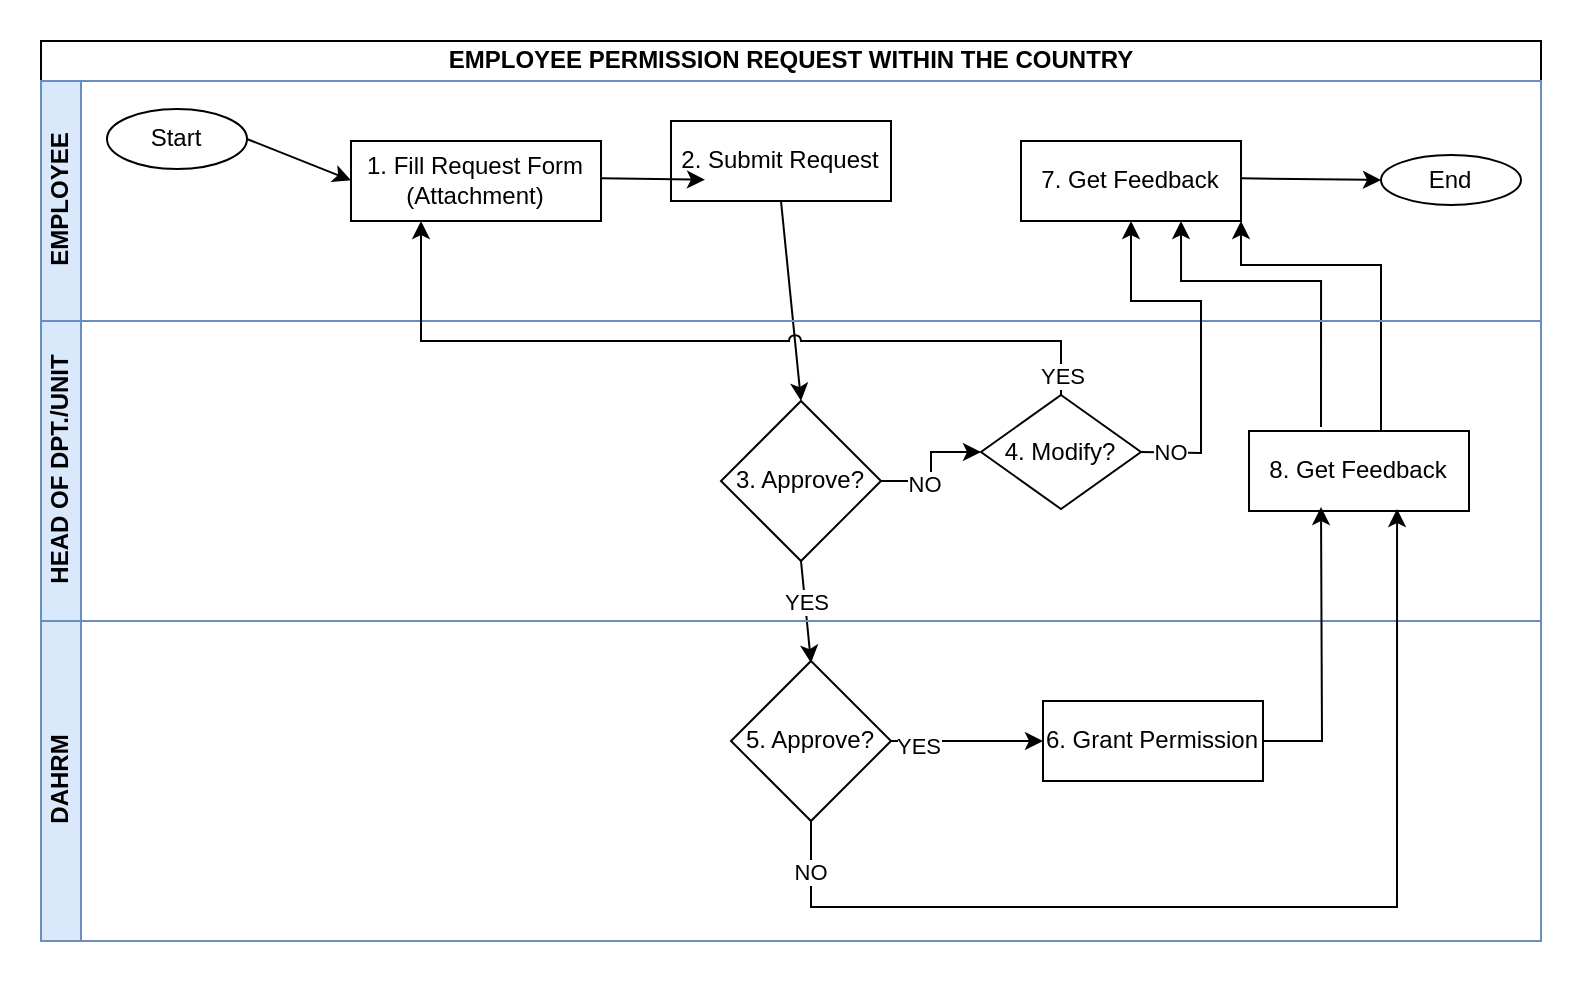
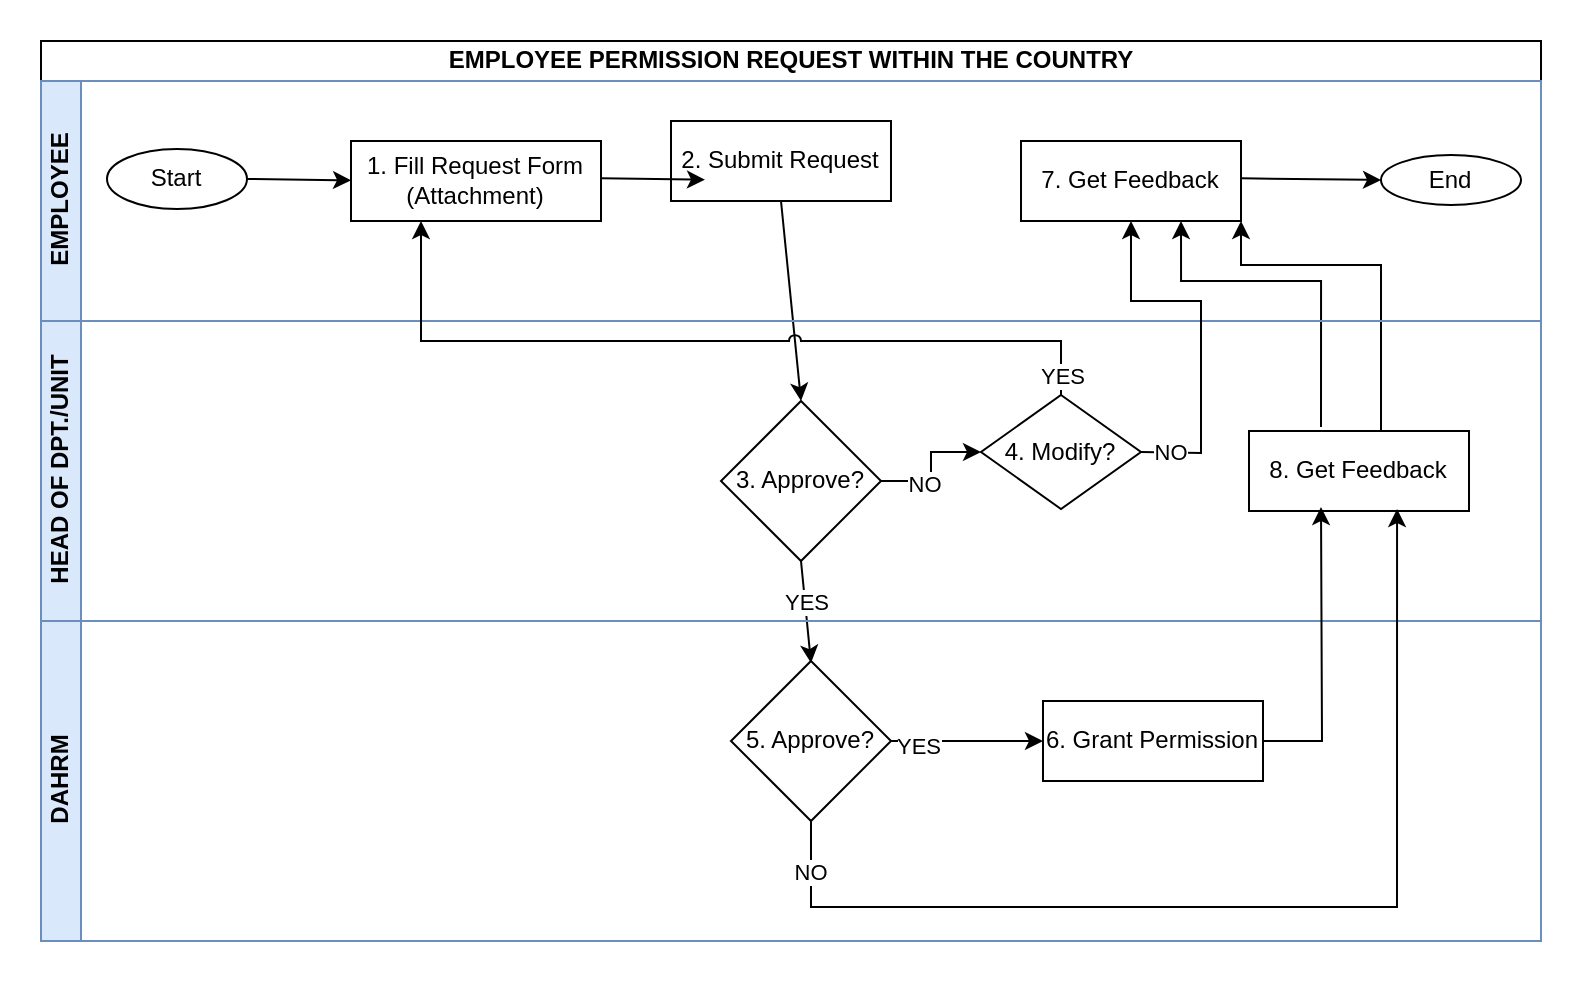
  <mxCell id="0" />
  <mxCell id="1" parent="0" />
  <mxCell id="2" value="EMPLOYEE PERMISSION REQUEST WITHIN THE COUNTRY" style="swimlane;childLayout=stackLayout;resizeParent=1;resizeParentMax=0;horizontal=1;startSize=20;horizontalStack=0;html=1;swimlaneFillColor=#FFFFFF;" parent="1" vertex="1"><mxGeometry x="20" y="20" width="750" height="450" as="geometry" /></mxCell>
  <mxCell id="3" value="EMPLOYEE" style="swimlane;startSize=20;horizontal=0;html=1;fillColor=#dae8fc;strokeColor=#6c8ebf;swimlaneFillColor=#FFFFFF;" parent="2" vertex="1"><mxGeometry y="20" width="750" height="120" as="geometry" /></mxCell>
- <mxCell id="4" value="Start" style="ellipse;whiteSpace=wrap;html=1;" parent="3" vertex="1"><mxGeometry x="33" y="14" width="70" height="30" as="geometry" /></mxCell>
+ <mxCell id="4" value="Start" style="ellipse;whiteSpace=wrap;html=1;" parent="3" vertex="1"><mxGeometry x="33" y="34" width="70" height="30" as="geometry" /></mxCell>
  <mxCell id="5" value="1. Fill Request Form (Attachment)" style="whiteSpace=wrap;html=1;" parent="3" vertex="1"><mxGeometry x="155" y="30" width="125" height="40" as="geometry" /></mxCell>
  <mxCell id="6" value="End" style="ellipse;whiteSpace=wrap;html=1;" parent="3" vertex="1"><mxGeometry x="670" y="37" width="70" height="25" as="geometry" /></mxCell>
  <mxCell id="7" value="" style="endArrow=classic;html=1;rounded=0;exitX=1;exitY=0.5;exitDx=0;exitDy=0;entryX=0;entryY=0.5;entryDx=0;entryDy=0;" parent="3" source="4" edge="1"><mxGeometry width="50" height="50" relative="1" as="geometry"><mxPoint x="105.0" y="49.66" as="sourcePoint" /><mxPoint x="155" y="49.66" as="targetPoint" /></mxGeometry></mxCell>
  <mxCell id="8" value="2. Submit Request" style="whiteSpace=wrap;html=1;" parent="3" vertex="1"><mxGeometry x="315" y="20" width="110" height="40" as="geometry" /></mxCell>
  <mxCell id="9" value="7. Get Feedback" style="whiteSpace=wrap;html=1;" parent="3" vertex="1"><mxGeometry x="490" y="30" width="110" height="40" as="geometry" /></mxCell>
  <mxCell id="10" value="" style="endArrow=classic;html=1;rounded=0;exitX=1;exitY=0.5;exitDx=0;exitDy=0;entryX=0;entryY=0.5;entryDx=0;entryDy=0;" parent="3" target="6" edge="1"><mxGeometry width="50" height="50" relative="1" as="geometry"><mxPoint x="600" y="48.66" as="sourcePoint" /><mxPoint x="652" y="49.32" as="targetPoint" /></mxGeometry></mxCell>
  <mxCell id="11" value="" style="endArrow=classic;html=1;rounded=0;exitX=1;exitY=0.5;exitDx=0;exitDy=0;entryX=0;entryY=0.5;entryDx=0;entryDy=0;" parent="3" edge="1"><mxGeometry width="50" height="50" relative="1" as="geometry"><mxPoint x="280" y="48.66" as="sourcePoint" /><mxPoint x="332" y="49.32" as="targetPoint" /></mxGeometry></mxCell>
  <mxCell id="12" value="" style="endArrow=classic;html=1;rounded=0;entryX=1;entryY=1;entryDx=0;entryDy=0;exitX=0.273;exitY=0.2;exitDx=0;exitDy=0;exitPerimeter=0;" edge="1" parent="3" target="9"><mxGeometry width="50" height="50" relative="1" as="geometry"><mxPoint x="670" y="176" as="sourcePoint" /><mxPoint x="599.97" y="62.0" as="targetPoint" /><Array as="points"><mxPoint x="670" y="92" /><mxPoint x="600" y="92" /></Array></mxGeometry></mxCell>
  <mxCell id="13" value="" style="endArrow=classic;html=1;rounded=0;entryX=0.727;entryY=1.075;entryDx=0;entryDy=0;entryPerimeter=0;" edge="1" parent="3"><mxGeometry width="50" height="50" relative="1" as="geometry"><mxPoint x="640" y="173" as="sourcePoint" /><mxPoint x="570.0" y="70.0" as="targetPoint" /><Array as="points"><mxPoint x="640.03" y="100" /><mxPoint x="570.03" y="100" /></Array></mxGeometry></mxCell>
  <mxCell id="14" value="" style="endArrow=classic;html=1;rounded=0;entryX=0.5;entryY=0;entryDx=0;entryDy=0;exitX=0.5;exitY=1;exitDx=0;exitDy=0;" parent="2" source="8" target="16" edge="1"><mxGeometry width="50" height="50" relative="1" as="geometry"><mxPoint x="385" y="72" as="sourcePoint" /><mxPoint x="385" y="132" as="targetPoint" /></mxGeometry></mxCell>
  <mxCell id="15" value="HEAD OF DPT./UNIT" style="swimlane;startSize=20;horizontal=0;html=1;fillColor=#dae8fc;strokeColor=#6c8ebf;" parent="2" vertex="1"><mxGeometry y="140" width="750" height="150" as="geometry" /></mxCell>
  <mxCell id="16" value="&lt;div&gt;3. Approve?&lt;br&gt;&lt;/div&gt;" style="rhombus;whiteSpace=wrap;html=1;" parent="15" vertex="1"><mxGeometry x="340" y="40" width="80" height="80" as="geometry" /></mxCell>
  <mxCell id="17" value="" style="endArrow=classic;html=1;rounded=0;entryX=0.5;entryY=0;entryDx=0;entryDy=0;exitX=0.5;exitY=1;exitDx=0;exitDy=0;" parent="15" source="16" edge="1"><mxGeometry width="50" height="50" relative="1" as="geometry"><mxPoint x="385" y="119" as="sourcePoint" /><mxPoint x="385" y="171" as="targetPoint" /></mxGeometry></mxCell>
  <mxCell id="18" value="YES" style="edgeLabel;html=1;align=center;verticalAlign=middle;resizable=0;points=[];" parent="17" vertex="1" connectable="0"><mxGeometry x="-0.183" relative="1" as="geometry"><mxPoint as="offset" /></mxGeometry></mxCell>
  <mxCell id="19" value="&lt;div&gt;4. Modify?&lt;br&gt;&lt;/div&gt;" style="rhombus;whiteSpace=wrap;html=1;" parent="15" vertex="1"><mxGeometry x="470" y="37" width="80" height="57" as="geometry" /></mxCell>
  <mxCell id="20" value="" style="edgeStyle=orthogonalEdgeStyle;rounded=0;orthogonalLoop=1;jettySize=auto;html=1;" parent="15" source="16" target="19" edge="1"><mxGeometry relative="1" as="geometry"><mxPoint x="600" y="262" as="targetPoint" /><mxPoint x="465" y="262" as="sourcePoint" /></mxGeometry></mxCell>
  <mxCell id="21" value="NO" style="edgeLabel;html=1;align=center;verticalAlign=middle;resizable=0;points=[];" parent="20" vertex="1" connectable="0"><mxGeometry x="-0.335" y="-1" relative="1" as="geometry"><mxPoint as="offset" /></mxGeometry></mxCell>
  <mxCell id="22" value="" style="endArrow=classic;html=1;rounded=0;exitX=0.5;exitY=0;exitDx=0;exitDy=0;jumpStyle=arc;" parent="15" source="19" edge="1"><mxGeometry width="50" height="50" relative="1" as="geometry"><mxPoint x="510" y="20" as="sourcePoint" /><mxPoint x="190" y="-50" as="targetPoint" /><Array as="points"><mxPoint x="510" y="10" /><mxPoint x="190" y="10" /></Array></mxGeometry></mxCell>
  <mxCell id="23" value="YES" style="edgeLabel;html=1;align=center;verticalAlign=middle;resizable=0;points=[];" parent="22" vertex="1" connectable="0"><mxGeometry x="-0.949" relative="1" as="geometry"><mxPoint as="offset" /></mxGeometry></mxCell>
  <mxCell id="24" value="8. Get Feedback" style="whiteSpace=wrap;html=1;" vertex="1" parent="15"><mxGeometry x="604" y="55" width="110" height="40" as="geometry" /></mxCell>
  <mxCell id="25" value="" style="endArrow=classic;html=1;rounded=0;exitX=1;exitY=0.5;exitDx=0;exitDy=0;entryX=0.5;entryY=1;entryDx=0;entryDy=0;" parent="2" source="19" target="9" edge="1"><mxGeometry width="50" height="50" relative="1" as="geometry"><mxPoint x="550" y="200" as="sourcePoint" /><mxPoint x="600" y="150" as="targetPoint" /><Array as="points"><mxPoint x="580" y="206" /><mxPoint x="580" y="130" /><mxPoint x="545" y="130" /></Array></mxGeometry></mxCell>
  <mxCell id="26" value="NO" style="edgeLabel;html=1;align=center;verticalAlign=middle;resizable=0;points=[];" vertex="1" connectable="0" parent="25"><mxGeometry x="-0.834" relative="1" as="geometry"><mxPoint as="offset" /></mxGeometry></mxCell>
  <mxCell id="27" value="DAHRM" style="swimlane;startSize=20;horizontal=0;html=1;fillColor=#dae8fc;strokeColor=#6c8ebf;" parent="2" vertex="1"><mxGeometry y="290" width="750" height="160" as="geometry" /></mxCell>
  <mxCell id="28" value="&lt;div&gt;5. Approve?&lt;br&gt;&lt;/div&gt;" style="rhombus;whiteSpace=wrap;html=1;" parent="27" vertex="1"><mxGeometry x="345" y="20" width="80" height="80" as="geometry" /></mxCell>
  <mxCell id="29" style="edgeStyle=orthogonalEdgeStyle;rounded=0;orthogonalLoop=1;jettySize=auto;html=1;" edge="1" parent="27" source="30"><mxGeometry relative="1" as="geometry"><mxPoint x="640" y="-57" as="targetPoint" /></mxGeometry></mxCell>
  <mxCell id="30" value="6. Grant Permission" style="whiteSpace=wrap;html=1;" parent="27" vertex="1"><mxGeometry x="501" y="40" width="110" height="40" as="geometry" /></mxCell>
  <mxCell id="31" value="" style="endArrow=classic;html=1;rounded=0;exitX=1;exitY=0.5;exitDx=0;exitDy=0;" parent="27" source="28" target="30" edge="1"><mxGeometry width="50" height="50" relative="1" as="geometry"><mxPoint x="390" as="sourcePoint" /><mxPoint x="500" y="60" as="targetPoint" /></mxGeometry></mxCell>
  <mxCell id="32" value="YES" style="edgeLabel;html=1;align=center;verticalAlign=middle;resizable=0;points=[];" parent="31" vertex="1" connectable="0"><mxGeometry x="-0.655" y="-2" relative="1" as="geometry"><mxPoint as="offset" /></mxGeometry></mxCell>
  <mxCell id="33" value="" style="endArrow=classic;html=1;rounded=0;exitX=0.5;exitY=1;exitDx=0;exitDy=0;entryX=0.673;entryY=0.975;entryDx=0;entryDy=0;entryPerimeter=0;" edge="1" parent="2" source="28" target="24"><mxGeometry width="50" height="50" relative="1" as="geometry"><mxPoint x="350" y="353" as="sourcePoint" /><mxPoint x="660" y="433" as="targetPoint" /><Array as="points"><mxPoint x="385" y="433" /><mxPoint x="678" y="433" /></Array></mxGeometry></mxCell>
  <mxCell id="34" value="NO" style="edgeLabel;html=1;align=center;verticalAlign=middle;resizable=0;points=[];" vertex="1" connectable="0" parent="33"><mxGeometry x="-0.906" y="-1" relative="1" as="geometry"><mxPoint as="offset" /></mxGeometry></mxCell>
